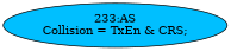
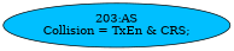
  strict digraph {
-   n1 [ast="<pyverilog.vparser.ast.Assign object at 0x7f104a56c190>" def_var="['Collision']" fillcolor=deepskyblue label="233:AS\nCollision = TxEn & CRS;" statements="[]" style=filled typ=Assign use_var="['TxEn', 'CRS']"]
+   n1 [ast="<pyverilog.vparser.ast.Assign object at 0x7f104a56c190>" def_var="['Collision']" fillcolor=deepskyblue label="203:AS\nCollision = TxEn & CRS;" statements="[]" style=filled typ=Assign use_var="['TxEn', 'CRS']"]
  }
